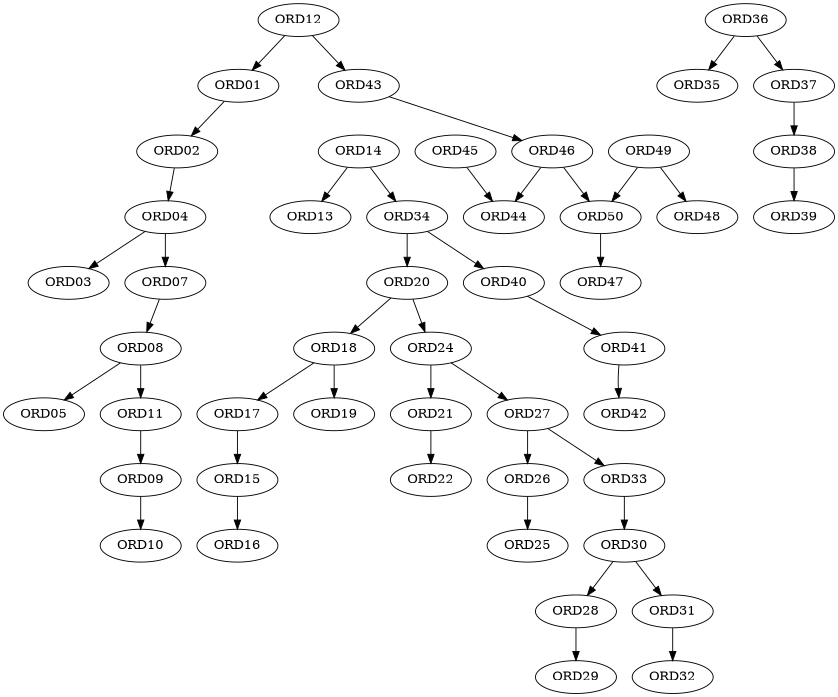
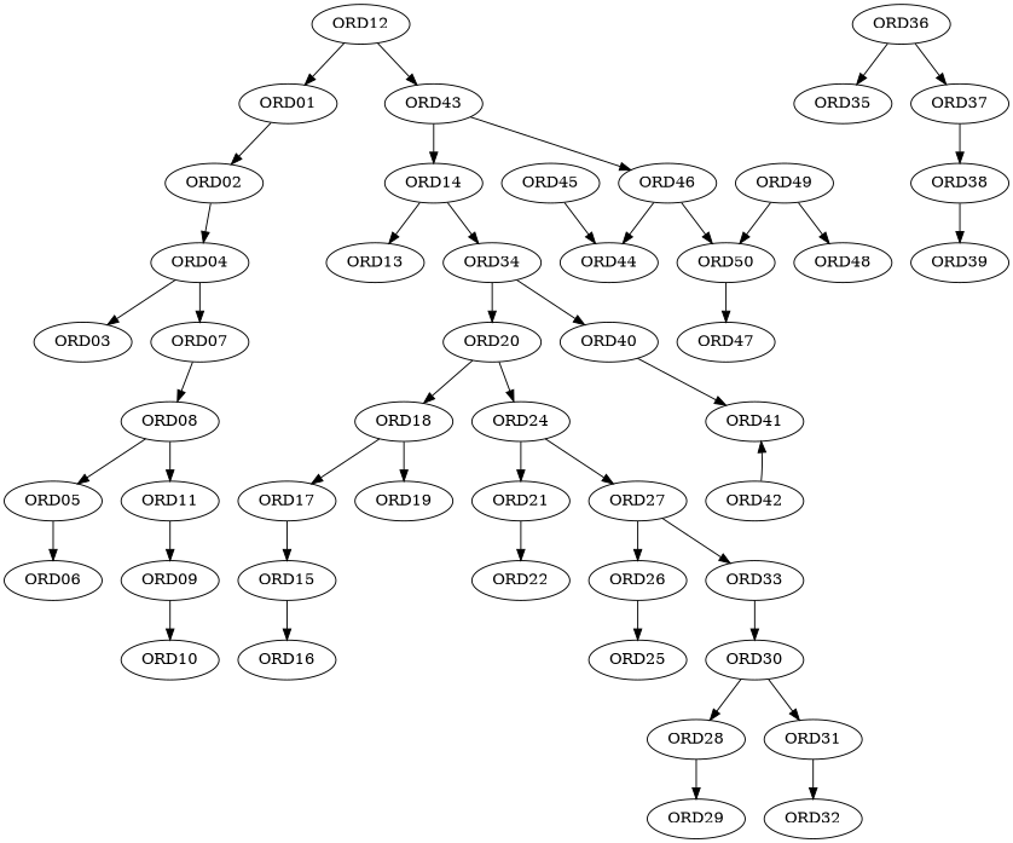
  digraph {
    ORD12
    ORD01
    ORD43
    ORD02
    ORD14
    ORD46
    ORD04
    ORD13
    ORD34
    ORD44
    ORD50
    ORD03
    ORD07
    ORD08
    ORD05
+   ORD06
    ORD11
    ORD09
    ORD10
    ORD20
    ORD40
    ORD49
    ORD48
    ORD18
    ORD24
    ORD41
    ORD17
    ORD19
    ORD21
    ORD27
    ORD36
    ORD35
    ORD37
    ORD42
    ORD15
    ORD22
    ORD26
    ORD33
    ORD16
    ORD25
    ORD30
    ORD28
    ORD31
    ORD29
    ORD32
    ORD38
    ORD39
    ORD45
    ORD47
    ORD12 -> ORD01
    ORD12 -> ORD43
    ORD01 -> ORD02
+   ORD43 -> ORD14
    ORD43 -> ORD46
    ORD02 -> ORD04
    ORD14 -> ORD13
    ORD14 -> ORD34
    ORD46 -> ORD44
    ORD46 -> ORD50
    ORD04 -> ORD03
    ORD04 -> ORD07
    ORD34 -> ORD20
    ORD34 -> ORD40
    ORD50 -> ORD47
    ORD07 -> ORD08
    ORD08 -> ORD05
    ORD08 -> ORD11
+   ORD05 -> ORD06
    ORD11 -> ORD09
    ORD09 -> ORD10
    ORD20 -> ORD18
    ORD20 -> ORD24
    ORD40 -> ORD41
    ORD49 -> ORD50
    ORD49 -> ORD48
    ORD18 -> ORD17
    ORD18 -> ORD19
    ORD24 -> ORD21
    ORD24 -> ORD27
-   ORD41 -> ORD42
+   ORD42 -> ORD41
    ORD17 -> ORD15
    ORD21 -> ORD22
    ORD27 -> ORD26
    ORD27 -> ORD33
    ORD36 -> ORD35
    ORD36 -> ORD37
    ORD37 -> ORD38
    ORD15 -> ORD16
    ORD26 -> ORD25
    ORD33 -> ORD30
    ORD30 -> ORD28
    ORD30 -> ORD31
    ORD28 -> ORD29
    ORD31 -> ORD32
    ORD38 -> ORD39
    ORD45 -> ORD44
  }
